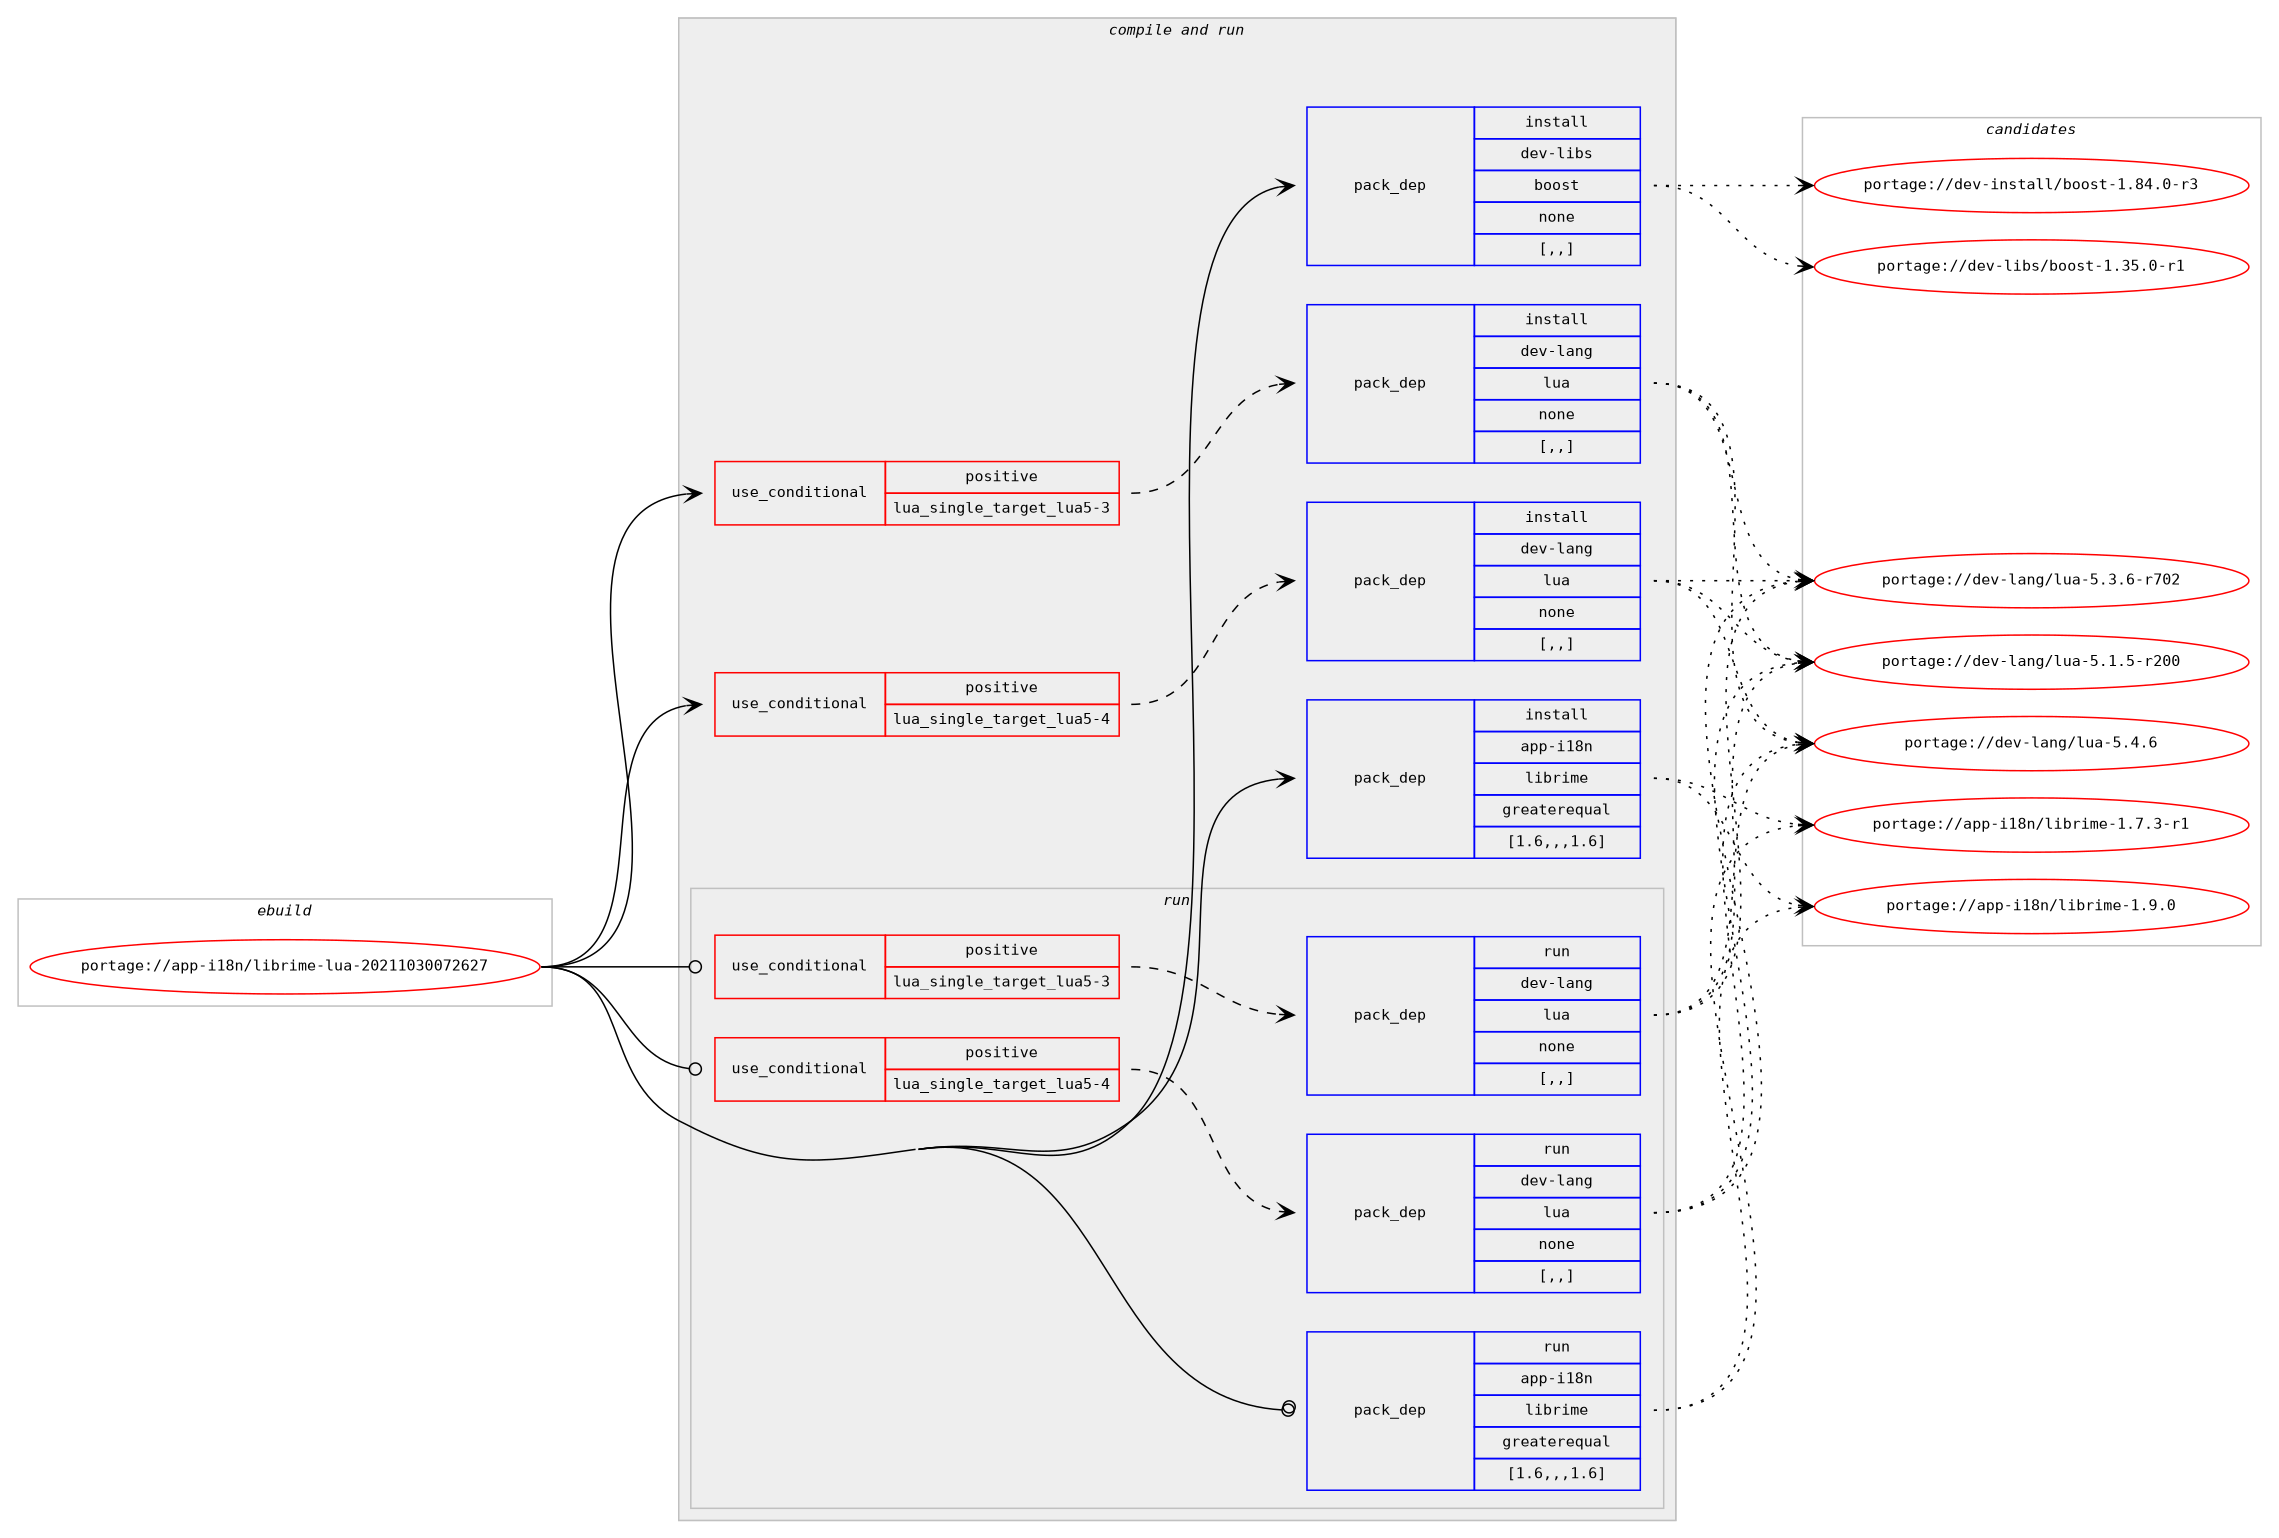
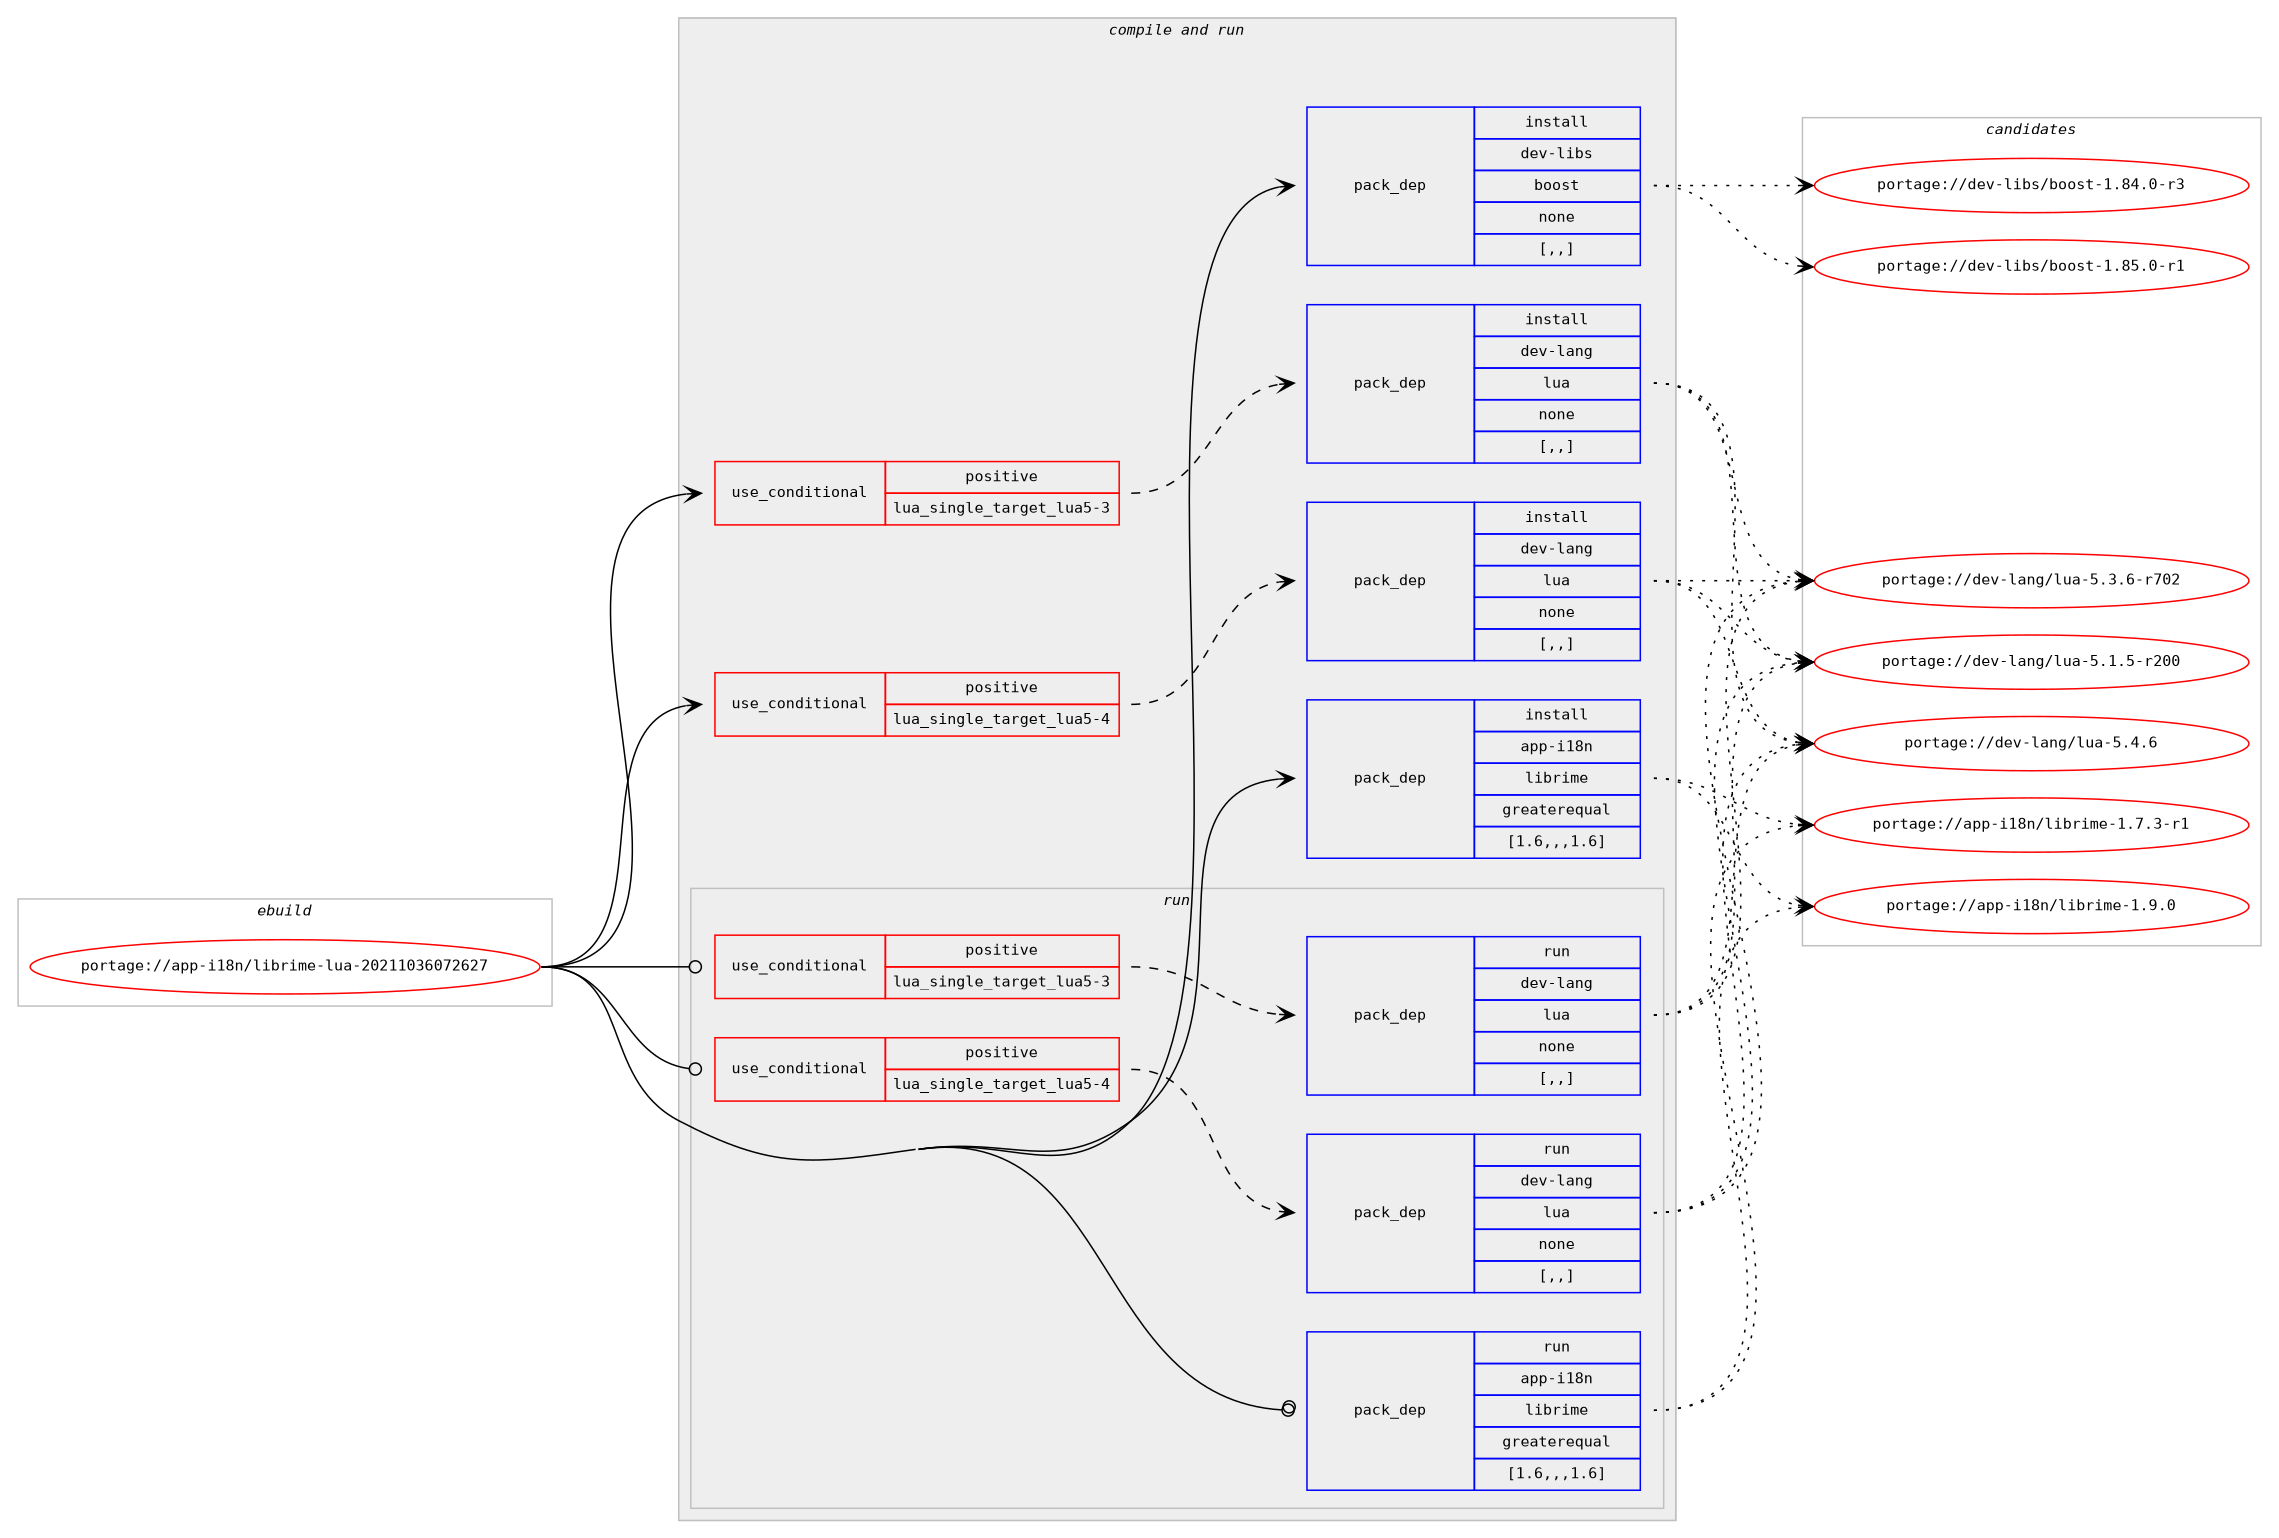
  digraph {
    compound=true
    concentrate=true
    fontname="DejaVu Sans Mono"
    fontsize=10
    newrank=true
    rankdir=LR
    ranksep=1.5
    node [color=red fontname="DejaVu Sans Mono" fontsize=10 shape=none]
    edge [arrowhead=vee fontname="DejaVu Sans Mono" headport=w style=dotted tailport=e weight=100]
-   n1 [label="portage://app-i18n/librime-lua-20211030072627" width=4 shape=""]
+   n1 [label="portage://app-i18n/librime-lua-20211036072627" width=4 shape=""]
    n2 [color=blue label=<<TABLE BORDER="0" CELLBORDER="1" CELLSPACING="0" CELLPADDING="4" WIDTH="220"><TR><TD ROWSPAN="6" CELLPADDING="30">pack_dep</TD></TR><TR><TD WIDTH="110">install</TD></TR><TR><TD>dev-lang</TD></TR><TR><TD>lua</TD></TR><TR><TD>none</TD></TR><TR><TD>[,,]</TD></TR></TABLE>>]
    n3 [label=<<TABLE BORDER="0" CELLBORDER="1" CELLSPACING="0" CELLPADDING="4"><TR><TD ROWSPAN="3" CELLPADDING="10">use_conditional</TD></TR><TR><TD>positive</TD></TR><TR><TD>lua_single_target_lua5-3</TD></TR></TABLE>>]
    n4 [color=blue label=<<TABLE BORDER="0" CELLBORDER="1" CELLSPACING="0" CELLPADDING="4" WIDTH="220"><TR><TD ROWSPAN="6" CELLPADDING="30">pack_dep</TD></TR><TR><TD WIDTH="110">install</TD></TR><TR><TD>dev-lang</TD></TR><TR><TD>lua</TD></TR><TR><TD>none</TD></TR><TR><TD>[,,]</TD></TR></TABLE>>]
    n5 [label=<<TABLE BORDER="0" CELLBORDER="1" CELLSPACING="0" CELLPADDING="4"><TR><TD ROWSPAN="3" CELLPADDING="10">use_conditional</TD></TR><TR><TD>positive</TD></TR><TR><TD>lua_single_target_lua5-4</TD></TR></TABLE>>]
    n6 [color=blue label=<<TABLE BORDER="0" CELLBORDER="1" CELLSPACING="0" CELLPADDING="4" WIDTH="220"><TR><TD ROWSPAN="6" CELLPADDING="30">pack_dep</TD></TR><TR><TD WIDTH="110">install</TD></TR><TR><TD>app-i18n</TD></TR><TR><TD>librime</TD></TR><TR><TD>greaterequal</TD></TR><TR><TD>[1.6,,,1.6]</TD></TR></TABLE>>]
    n7 [color=blue label=<<TABLE BORDER="0" CELLBORDER="1" CELLSPACING="0" CELLPADDING="4" WIDTH="220"><TR><TD ROWSPAN="6" CELLPADDING="30">pack_dep</TD></TR><TR><TD WIDTH="110">install</TD></TR><TR><TD>dev-libs</TD></TR><TR><TD>boost</TD></TR><TR><TD>none</TD></TR><TR><TD>[,,]</TD></TR></TABLE>>]
    n8 [color=blue label=<<TABLE BORDER="0" CELLBORDER="1" CELLSPACING="0" CELLPADDING="4" WIDTH="220"><TR><TD ROWSPAN="6" CELLPADDING="30">pack_dep</TD></TR><TR><TD WIDTH="110">run</TD></TR><TR><TD>dev-lang</TD></TR><TR><TD>lua</TD></TR><TR><TD>none</TD></TR><TR><TD>[,,]</TD></TR></TABLE>>]
    n9 [label=<<TABLE BORDER="0" CELLBORDER="1" CELLSPACING="0" CELLPADDING="4"><TR><TD ROWSPAN="3" CELLPADDING="10">use_conditional</TD></TR><TR><TD>positive</TD></TR><TR><TD>lua_single_target_lua5-3</TD></TR></TABLE>>]
    n10 [color=blue label=<<TABLE BORDER="0" CELLBORDER="1" CELLSPACING="0" CELLPADDING="4" WIDTH="220"><TR><TD ROWSPAN="6" CELLPADDING="30">pack_dep</TD></TR><TR><TD WIDTH="110">run</TD></TR><TR><TD>dev-lang</TD></TR><TR><TD>lua</TD></TR><TR><TD>none</TD></TR><TR><TD>[,,]</TD></TR></TABLE>>]
    n11 [label=<<TABLE BORDER="0" CELLBORDER="1" CELLSPACING="0" CELLPADDING="4"><TR><TD ROWSPAN="3" CELLPADDING="10">use_conditional</TD></TR><TR><TD>positive</TD></TR><TR><TD>lua_single_target_lua5-4</TD></TR></TABLE>>]
    n12 [color=blue label=<<TABLE BORDER="0" CELLBORDER="1" CELLSPACING="0" CELLPADDING="4" WIDTH="220"><TR><TD ROWSPAN="6" CELLPADDING="30">pack_dep</TD></TR><TR><TD WIDTH="110">run</TD></TR><TR><TD>app-i18n</TD></TR><TR><TD>librime</TD></TR><TR><TD>greaterequal</TD></TR><TR><TD>[1.6,,,1.6]</TD></TR></TABLE>>]
    n13 [label="portage://dev-lang/lua-5.4.6" width=4 shape=""]
    n14 [label="portage://dev-lang/lua-5.3.6-r702" width=4 shape=""]
    n15 [label="portage://dev-lang/lua-5.1.5-r200" width=4 shape=""]
    n16 [label="portage://app-i18n/librime-1.9.0" width=4 shape=""]
    n17 [label="portage://app-i18n/librime-1.7.3-r1" width=4 shape=""]
-   n18 [label="portage://dev-libs/boost-1.35.0-r1" width=4 shape=""]
-   n19 [label="portage://dev-install/boost-1.84.0-r3" width=4 shape=""]
+   n18 [label="portage://dev-libs/boost-1.85.0-r1" width=4 shape=""]
+   n19 [label="portage://dev-libs/boost-1.84.0-r3" width=4 shape=""]
    subgraph cluster_1 {
      color=gray
      label=<<i>ebuild</i>>
      n1
    }
    subgraph cluster_2 {
      color=gray
      label=<<i>dependencies</i>>
      subgraph cluster_3 {
        color=gray
        fillcolor="#eeeeee"
        label=<<i>compile</i>>
        style=filled
        subgraph sub_4 {
          color=gray
          fillcolor="#eeeeee"
          label=<<i>compile</i>>
          style=filled
          n3
          subgraph sub_5 {
            color=gray
            fillcolor="#eeeeee"
            label=<<i>compile</i>>
            style=filled
            n2
          }
        }
        subgraph sub_6 {
          color=gray
          fillcolor="#eeeeee"
          label=<<i>compile</i>>
          style=filled
          n5
          subgraph sub_7 {
            color=gray
            fillcolor="#eeeeee"
            label=<<i>compile</i>>
            style=filled
            n4
          }
        }
        subgraph sub_8 {
          color=gray
          fillcolor="#eeeeee"
          label=<<i>compile</i>>
          style=filled
          n6
        }
        subgraph sub_9 {
          color=gray
          fillcolor="#eeeeee"
          label=<<i>compile</i>>
          style=filled
          n7
        }
      }
      subgraph cluster_10 {
        color=gray
        fillcolor="#eeeeee"
        label=<<i>compile and run</i>>
        style=filled
      }
      subgraph cluster_11 {
        color=gray
        fillcolor="#eeeeee"
        label=<<i>run</i>>
        style=filled
        subgraph sub_12 {
          color=gray
          fillcolor="#eeeeee"
          label=<<i>run</i>>
          style=filled
          n9
          subgraph sub_13 {
            color=gray
            fillcolor="#eeeeee"
            label=<<i>run</i>>
            style=filled
            n8
          }
        }
        subgraph sub_14 {
          color=gray
          fillcolor="#eeeeee"
          label=<<i>run</i>>
          style=filled
          n11
          subgraph sub_15 {
            color=gray
            fillcolor="#eeeeee"
            label=<<i>run</i>>
            style=filled
            n10
          }
        }
        subgraph sub_16 {
          color=gray
          fillcolor="#eeeeee"
          label=<<i>run</i>>
          style=filled
          n12
        }
      }
    }
    subgraph cluster_17 {
      color=gray
      label=<<i>candidates</i>>
      rank=same
      subgraph sub_18 {
        color=black
        label=<<i>candidates</i>>
        nodesep=1
        rank=same
        n13
        n14
        n15
      }
      subgraph sub_19 {
        color=black
        label=<<i>candidates</i>>
        nodesep=1
        rank=same
        n13
        n14
        n15
      }
      subgraph sub_20 {
        color=black
        label=<<i>candidates</i>>
        nodesep=1
        rank=same
        n16
        n17
      }
      subgraph sub_21 {
        color=black
        label=<<i>candidates</i>>
        nodesep=1
        rank=same
        n18
        n19
      }
      subgraph sub_22 {
        color=black
        label=<<i>candidates</i>>
        nodesep=1
        rank=same
        n13
        n14
        n15
      }
      subgraph sub_23 {
        color=black
        label=<<i>candidates</i>>
        nodesep=1
        rank=same
        n13
        n14
        n15
      }
      subgraph sub_24 {
        color=black
        label=<<i>candidates</i>>
        nodesep=1
        rank=same
        n16
        n17
      }
    }
    n1 -> n3 [style=solid weight=20]
    n1 -> n5 [style=solid weight=20]
    n1 -> n6 [style=solid weight=20]
    n1 -> n7 [style=solid weight=20]
    n1 -> n9 [arrowhead=odot style=solid weight=20]
    n1 -> n11 [arrowhead=odot style=solid weight=20]
    n1 -> n12 [arrowhead=odot style=solid weight=20]
    n2 -> n13
    n2 -> n14
    n2 -> n15
    n3 -> n2 [style=dashed weight=20]
    n4 -> n13
    n4 -> n14
    n4 -> n15
    n5 -> n4 [style=dashed weight=20]
    n6 -> n16
    n6 -> n17
    n7 -> n18
    n7 -> n19
    n8 -> n13
    n8 -> n14
    n8 -> n15
    n9 -> n8 [style=dashed weight=20]
    n10 -> n13
    n10 -> n14
    n10 -> n15
    n11 -> n10 [style=dashed weight=20]
    n12 -> n16
    n12 -> n17
  }
